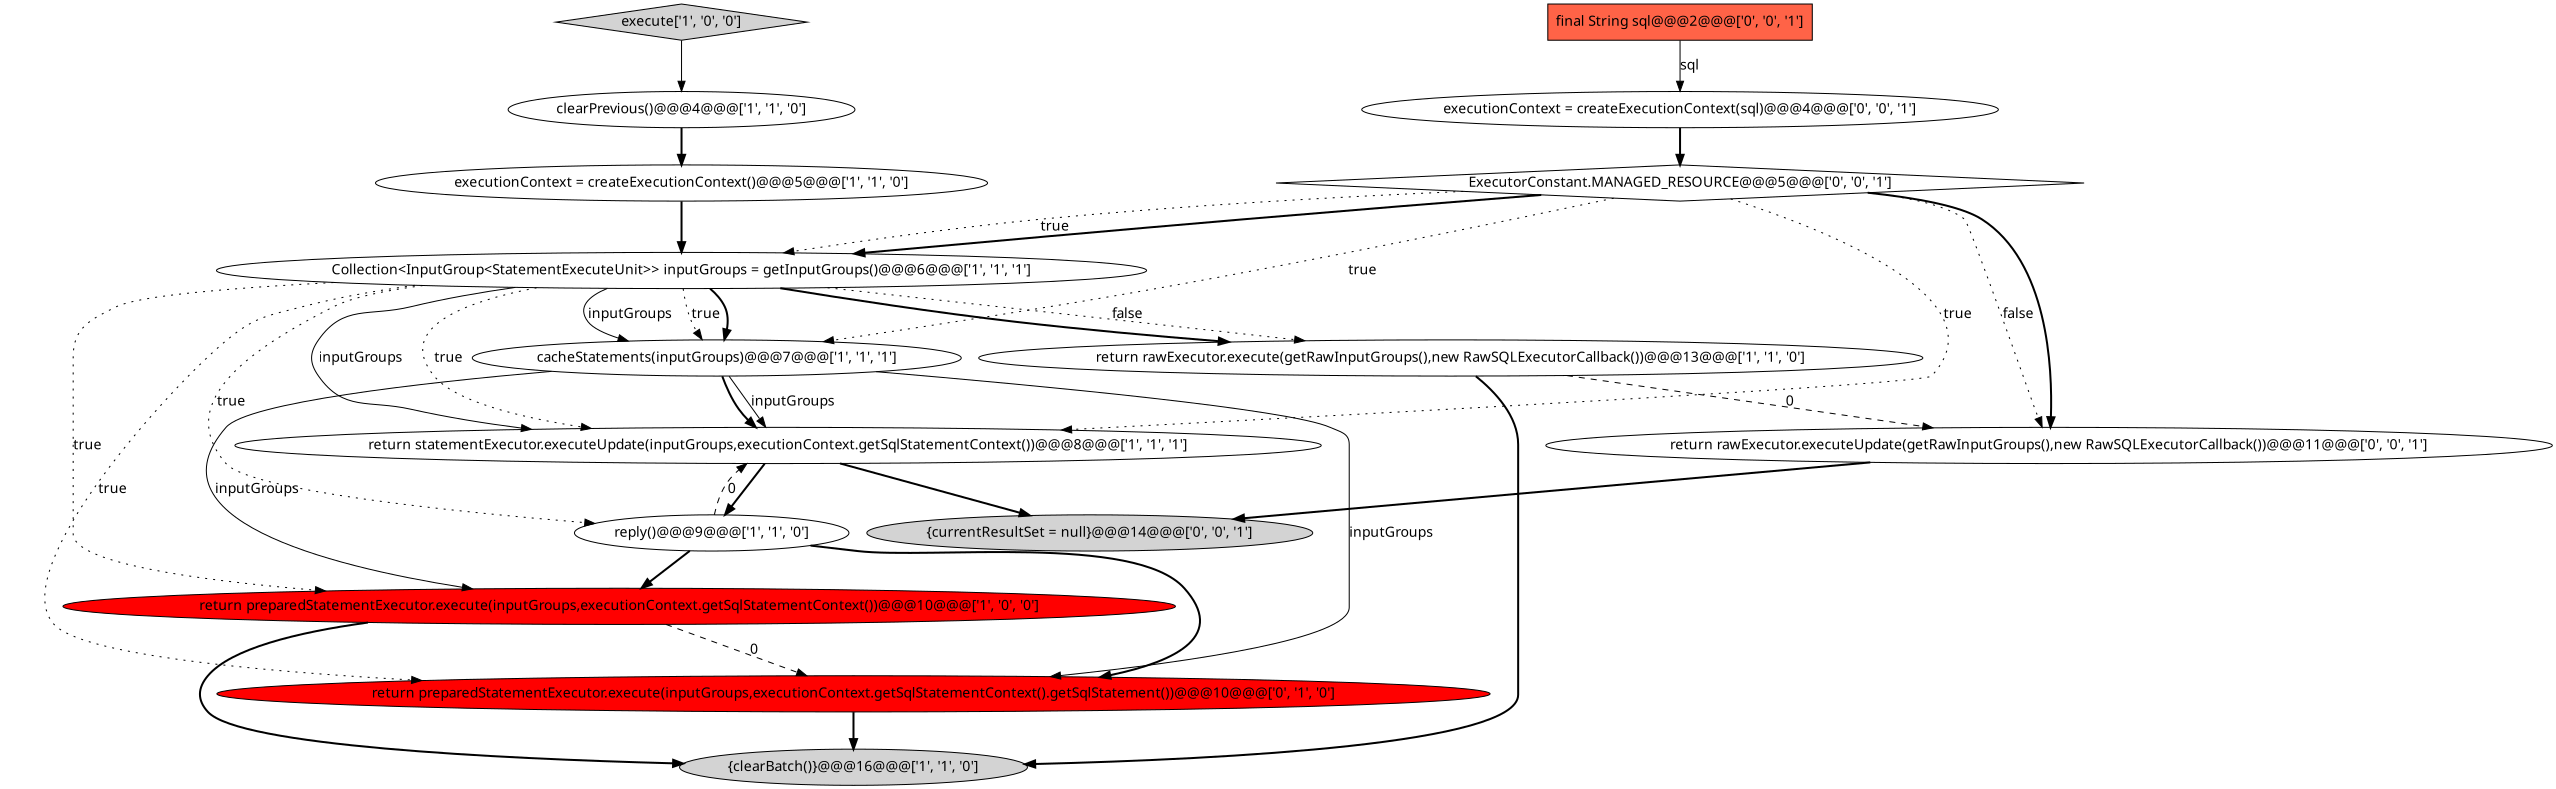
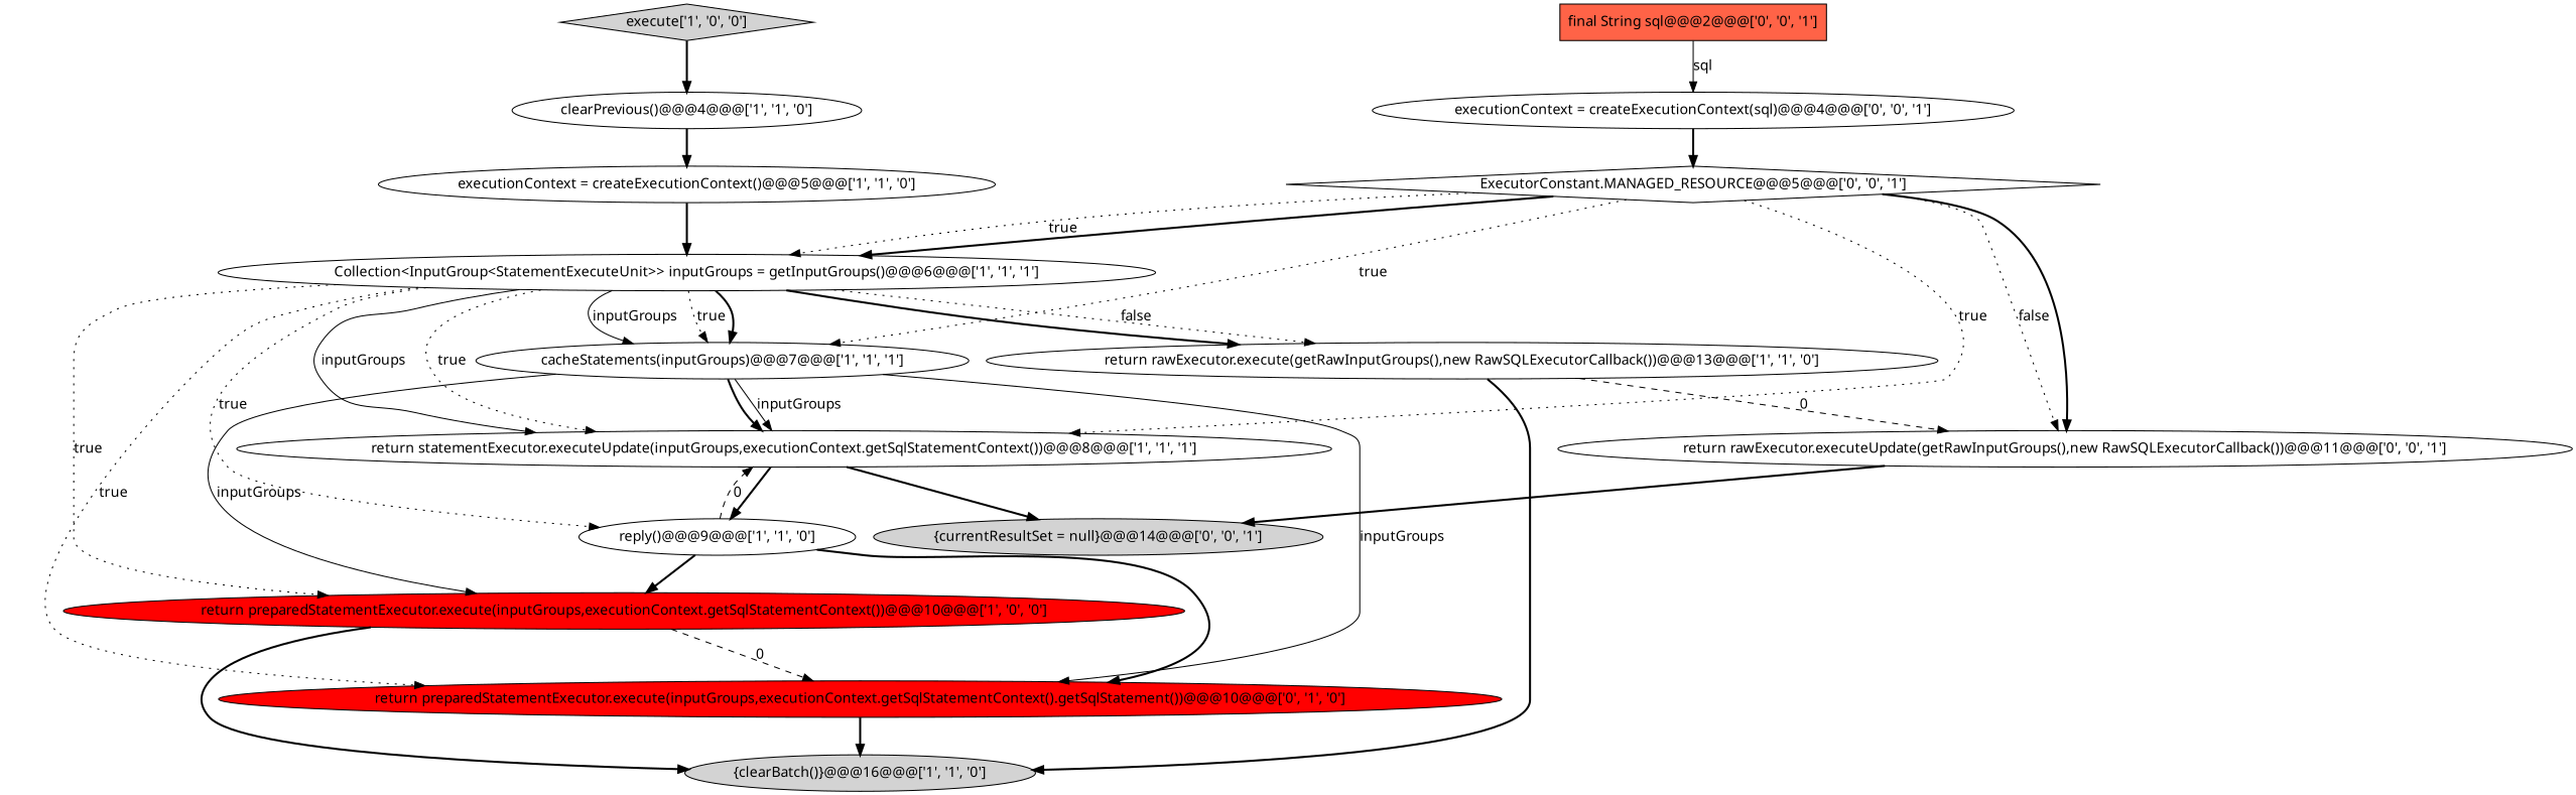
  digraph {
    fontname="Noto Sans"
    node [fillcolor=white fontname="Noto Sans" shape=ellipse style=filled]
    edge [fontname="Noto Sans" style=bold]
    n1 [label="return rawExecutor.executeUpdate(getRawInputGroups(),new RawSQLExecutorCallback())@@@11@@@['0', '0', '1']"]
    n2 [fillcolor=lightgray label="{currentResultSet = null}@@@14@@@['0', '0', '1']"]
    n3 [label="executionContext = createExecutionContext(sql)@@@4@@@['0', '0', '1']"]
    n4 [label="ExecutorConstant.MANAGED_RESOURCE@@@5@@@['0', '0', '1']" shape=diamond]
    n5 [label="cacheStatements(inputGroups)@@@7@@@['1', '1', '1']"]
    n6 [label="return statementExecutor.executeUpdate(inputGroups,executionContext.getSqlStatementContext())@@@8@@@['1', '1', '1']"]
    n7 [label="Collection<InputGroup<StatementExecuteUnit>> inputGroups = getInputGroups()@@@6@@@['1', '1', '1']"]
    n8 [label="clearPrevious()@@@4@@@['1', '1', '0']"]
    n9 [label="executionContext = createExecutionContext()@@@5@@@['1', '1', '0']"]
    n10 [fillcolor=lightgray label="execute['1', '0', '0']" shape=diamond]
    n11 [fillcolor=red label="return preparedStatementExecutor.execute(inputGroups,executionContext.getSqlStatementContext().getSqlStatement())@@@10@@@['0', '1', '0']"]
    n12 [fillcolor=red label="return preparedStatementExecutor.execute(inputGroups,executionContext.getSqlStatementContext())@@@10@@@['1', '0', '0']"]
    n13 [fillcolor=lightgray label="{clearBatch()}@@@16@@@['1', '1', '0']"]
    n14 [label="reply()@@@9@@@['1', '1', '0']"]
    n15 [fillcolor=tomato label="final String sql@@@2@@@['0', '0', '1']" shape=box]
    n16 [label="return rawExecutor.execute(getRawInputGroups(),new RawSQLExecutorCallback())@@@13@@@['1', '1', '0']"]
    n1 -> n2
    n3 -> n4
    n4 -> n1 [label=false style=dotted]
    n4 -> n1
    n4 -> n5 [label=true style=dotted]
    n4 -> n6 [label=true style=dotted]
    n4 -> n7
    n4 -> n7 [label=true style=dotted]
    n5 -> n6 [label=inputGroups style=solid]
    n5 -> n6
    n5 -> n11 [label=inputGroups style=solid]
    n5 -> n12 [label=inputGroups style=solid]
    n6 -> n2
    n6 -> n14
    n7 -> n5
    n7 -> n5 [label=inputGroups style=solid]
    n7 -> n5 [label=true style=dotted]
    n7 -> n6 [label=inputGroups style=solid]
    n7 -> n6 [label=true style=dotted]
    n7 -> n11 [label=true style=dotted]
    n7 -> n12 [label=true style=dotted]
    n7 -> n14 [label=true style=dotted]
    n7 -> n16 [label=false style=dotted]
    n7 -> n16
    n8 -> n9
    n9 -> n7
-   n10 -> n8 [style=solid]
+   n10 -> n8
    n11 -> n13
    n12 -> n11 [label=0 style=dashed]
    n12 -> n13
    n14 -> n6 [label=0 style=dashed]
    n14 -> n11
    n14 -> n12
    n15 -> n3 [label=sql style=solid]
    n16 -> n1 [label=0 style=dashed]
    n16 -> n13
  }
